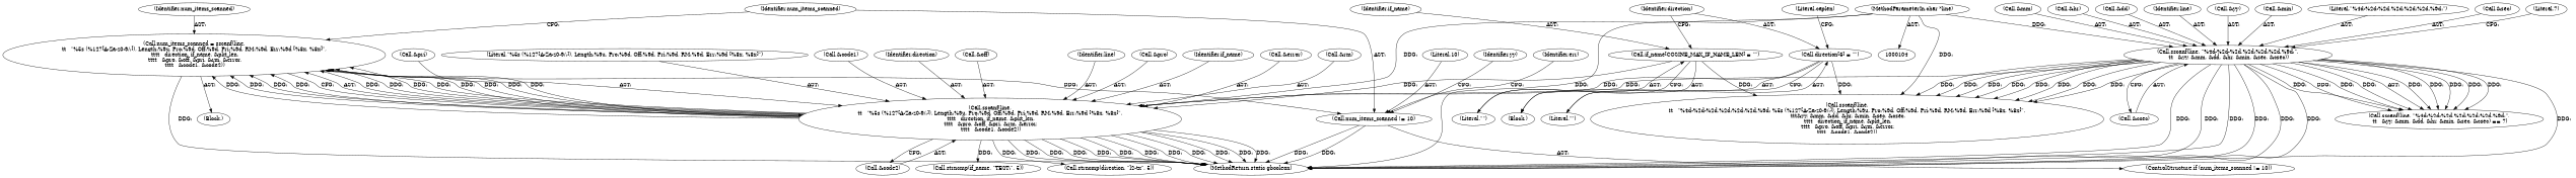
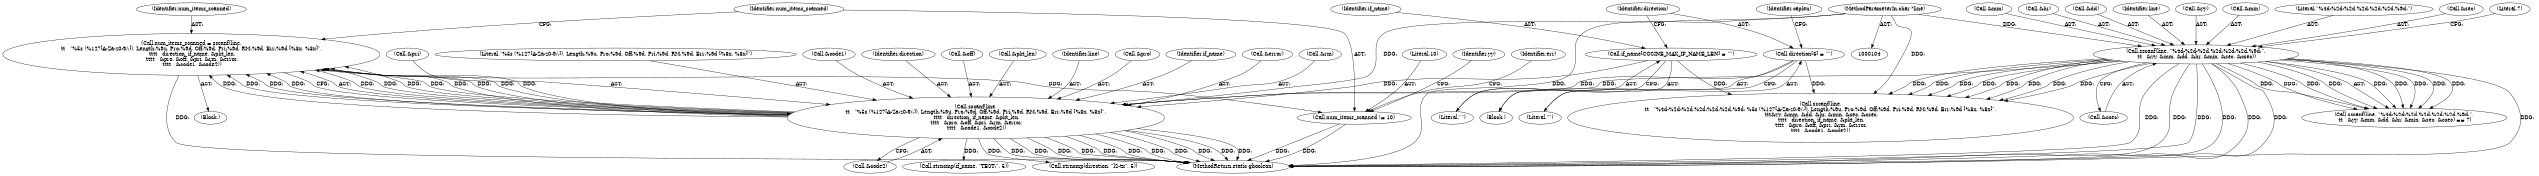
  digraph {
    n1 [label="(Call,num_items_scanned = sscanf(line,\n\t\t   \"%5s (%127[A-Za-z0-9/:]), Length:%9u, Pro:%9d, Off:%9d, Pri:%9d, RM:%9d, Err:%9d [%8x, %8x]\",\n \t\t\t\t   direction, if_name, &pkt_len,\n \t\t\t\t   &pro, &off, &pri, &rm, &error,\n \t\t\t\t   &code1, &code2))"]
    n2 [label="(Call,sscanf(line,\n\t\t   \"%5s (%127[A-Za-z0-9/:]), Length:%9u, Pro:%9d, Off:%9d, Pri:%9d, RM:%9d, Err:%9d [%8x, %8x]\",\n \t\t\t\t   direction, if_name, &pkt_len,\n \t\t\t\t   &pro, &off, &pri, &rm, &error,\n \t\t\t\t   &code1, &code2))"]
    n3 [label="(Call,num_items_scanned != 10)"]
    n4 [label="(Block,)"]
    n5 [label="(MethodReturn,static gboolean)"]
    n6 [label="(Call,strncmp(direction, \"l2-tx\", 5))"]
    n7 [label="(Call,&code2)"]
    n8 [label="(Call,strncmp(if_name, \"TEST:\", 5))"]
-   n9 [label="(ControlStructure,if (num_items_scanned != 10))"]
    n10 [label="(Call,sscanf(line, \"%4d-%2d-%2d,%2d:%2d:%2d.%9d:\",\n \t\t   &yy, &mm, &dd, &hr, &min, &sec, &csec))"]
    n11 [label="(Call,&csec)"]
    n12 [label="(Call,sscanf(line, \"%4d-%2d-%2d,%2d:%2d:%2d.%9d:\",\n \t\t   &yy, &mm, &dd, &hr, &min, &sec, &csec) == 7)"]
    n13 [label="(Call,sscanf(line,\n\t\t   \"%4d-%2d-%2d,%2d:%2d:%2d.%9d: %5s (%127[A-Za-z0-9/:]), Length:%9u, Pro:%9d, Off:%9d, Pri:%9d, RM:%9d, Err:%9d [%8x, %8x]\",\n \t\t\t&yy, &mm, &dd, &hr, &min, &sec, &csec,\n \t\t\t\t   direction, if_name, &pkt_len,\n \t\t\t\t   &pro, &off, &pri, &rm, &error,\n\t\t\t\t   &code1, &code2))"]
    n14 [label="(MethodParameterIn,char *line)"]
    1000104
    n16 [label="(Call,direction[6] = \"\")"]
    n17 [label="(Literal,\"\")"]
    n18 [label="(Block,)"]
    n19 [label="(Call,if_name[COSINE_MAX_IF_NAME_LEN] = \"\")"]
    n20 [label="(Literal,\"\")"]
    n21 [label="(Literal,10)"]
    n22 [label="(Call,&mm)"]
    n23 [label="(Identifier,if_name)"]
    n24 [label="(Call,&pri)"]
    n25 [label="(Literal,\"%5s (%127[A-Za-z0-9/:]), Length:%9u, Pro:%9d, Off:%9d, Pri:%9d, RM:%9d, Err:%9d [%8x, %8x]\")"]
    n26 [label="(Call,&hr)"]
    n27 [label="(Call,&code1)"]
    n28 [label="(Identifier,direction)"]
    n29 [label="(Call,&off)"]
+   n30 [label="(Call,&pkt_len)"]
    n31 [label="(Identifier,line)"]
    n32 [label="(Call,&dd)"]
    n33 [label="(Identifier,direction)"]
    n34 [label="(Identifier,line)"]
    n35 [label="(Call,&yy)"]
    n36 [label="(Call,&pro)"]
    n37 [label="(Identifier,num_items_scanned)"]
    n38 [label="(Call,&min)"]
    n39 [label="(Literal,\"%4d-%2d-%2d,%2d:%2d:%2d.%9d:\")"]
    n40 [label="(Identifier,if_name)"]
    n41 [label="(Identifier,yy)"]
    n42 [label="(Call,&error)"]
-   n43 [label="(Literal,caplen)"]
+   n43 [label="(Identifier,caplen)"]
    n44 [label="(Call,&rm)"]
    n45 [label="(Call,&sec)"]
    n46 [label="(Identifier,num_items_scanned)"]
    n47 [label="(Identifier,err)"]
    n48 [label="(Literal,7)"]
    n1 -> n2 [label="CFG: "]
    n1 -> n3 [label="DDG: "]
    n1 -> n4 [label="AST: "]
    n1 -> n5 [label="DDG: "]
    n2 -> n1 [label="AST: "]
    n2 -> n1 [label="DDG: "]
    n2 -> n1 [label="DDG: "]
    n2 -> n1 [label="DDG: "]
    n2 -> n1 [label="DDG: "]
    n2 -> n1 [label="DDG: "]
    n2 -> n1 [label="DDG: "]
    n2 -> n1 [label="DDG: "]
    n2 -> n1 [label="DDG: "]
    n2 -> n1 [label="DDG: "]
    n2 -> n1 [label="DDG: "]
    n2 -> n1 [label="DDG: "]
    n2 -> n1 [label="DDG: "]
    n2 -> n5 [label="DDG: "]
    n2 -> n5 [label="DDG: "]
    n2 -> n5 [label="DDG: "]
    n2 -> n5 [label="DDG: "]
    n2 -> n5 [label="DDG: "]
    n2 -> n5 [label="DDG: "]
    n2 -> n5 [label="DDG: "]
    n2 -> n5 [label="DDG: "]
    n2 -> n5 [label="DDG: "]
    n2 -> n5 [label="DDG: "]
    n2 -> n5 [label="DDG: "]
    n2 -> n6 [label="DDG: "]
    n2 -> n7 [label="CFG: "]
    n2 -> n8 [label="DDG: "]
    n3 -> n5 [label="DDG: "]
    n3 -> n5 [label="DDG: "]
-   n3 -> n9 [label="AST: "]
    n7 -> n2 [label="AST: "]
    n10 -> n2 [label="DDG: "]
    n10 -> n5 [label="DDG: "]
    n10 -> n5 [label="DDG: "]
    n10 -> n5 [label="DDG: "]
    n10 -> n5 [label="DDG: "]
    n10 -> n5 [label="DDG: "]
    n10 -> n5 [label="DDG: "]
    n10 -> n5 [label="DDG: "]
    n10 -> n11 [label="CFG: "]
    n10 -> n12 [label="AST: "]
    n10 -> n12 [label="DDG: "]
    n10 -> n12 [label="DDG: "]
    n10 -> n12 [label="DDG: "]
    n10 -> n12 [label="DDG: "]
    n10 -> n12 [label="DDG: "]
    n10 -> n12 [label="DDG: "]
    n10 -> n12 [label="DDG: "]
    n10 -> n12 [label="DDG: "]
    n10 -> n12 [label="DDG: "]
    n10 -> n13 [label="DDG: "]
    n10 -> n13 [label="DDG: "]
    n10 -> n13 [label="DDG: "]
    n10 -> n13 [label="DDG: "]
    n10 -> n13 [label="DDG: "]
    n10 -> n13 [label="DDG: "]
    n10 -> n13 [label="DDG: "]
    n10 -> n13 [label="DDG: "]
    n11 -> n10 [label="AST: "]
    n14 -> n2 [label="DDG: "]
    n14 -> n5 [label="DDG: "]
    n14 -> n10 [label="DDG: "]
    n14 -> n13 [label="DDG: "]
    n14 -> 1000104 [label="AST: "]
    n16 -> n2 [label="DDG: "]
    n16 -> n13 [label="DDG: "]
    n16 -> n17 [label="CFG: "]
    n16 -> n18 [label="AST: "]
    n17 -> n16 [label="AST: "]
    n19 -> n2 [label="DDG: "]
    n19 -> n13 [label="DDG: "]
    n19 -> n18 [label="AST: "]
    n19 -> n20 [label="CFG: "]
    n20 -> n19 [label="AST: "]
    n21 -> n3 [label="AST: "]
    n22 -> n10 [label="AST: "]
    n23 -> n19 [label="AST: "]
    n24 -> n2 [label="AST: "]
    n25 -> n2 [label="AST: "]
    n26 -> n10 [label="AST: "]
    n27 -> n2 [label="AST: "]
    n28 -> n2 [label="AST: "]
    n29 -> n2 [label="AST: "]
+   n30 -> n2 [label="AST: "]
    n31 -> n2 [label="AST: "]
    n32 -> n10 [label="AST: "]
    n33 -> n16 [label="AST: "]
    n33 -> n19 [label="CFG: "]
    n34 -> n10 [label="AST: "]
    n35 -> n10 [label="AST: "]
    n36 -> n2 [label="AST: "]
    n37 -> n1 [label="CFG: "]
    n37 -> n3 [label="AST: "]
    n38 -> n10 [label="AST: "]
    n39 -> n10 [label="AST: "]
    n40 -> n2 [label="AST: "]
    n41 -> n3 [label="CFG: "]
    n42 -> n2 [label="AST: "]
    n43 -> n16 [label="CFG: "]
    n44 -> n2 [label="AST: "]
    n45 -> n10 [label="AST: "]
    n46 -> n1 [label="AST: "]
    n47 -> n3 [label="CFG: "]
    n48 -> n10 [label="CFG: "]
  }
